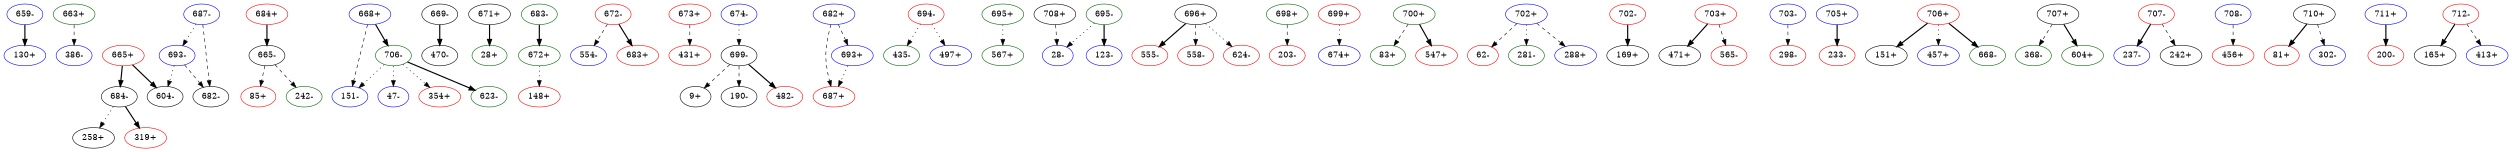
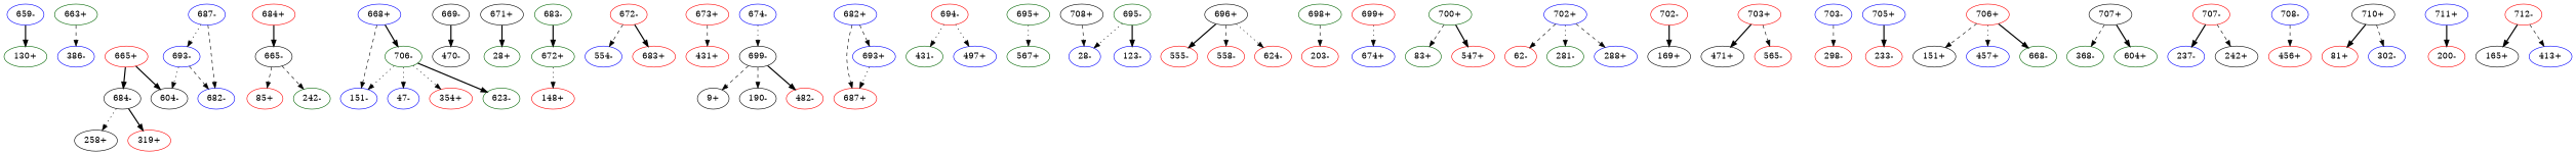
  digraph {
    k=30
    n=10
    s=1100
    node [color=red]
    edge [d=-5 e=6.6 n=10 style=dashed]
    "659-" [color=blue]
-   "130+" [color=blue]
+   "130+" [color=darkgreen]
    "663+" [color=darkgreen]
    "386-" [color=blue]
    "604-" [color=black]
    "665+"
    "684-" [color=black]
    "258+" [color=black]
    "319+"
    "665-" [color=black]
    "85+"
    "242-" [color=darkgreen]
    "668+" [color=blue]
    "151-" [color=blue]
    "706-" [color=darkgreen]
    "47-" [color=blue]
    "354+"
    "623-" [color=darkgreen]
    "669-" [color=black]
    "470-" [color=black]
    "671+" [color=black]
    "28+" [color=darkgreen]
    "672+" [color=darkgreen]
    "148+"
    "554-" [color=blue]
    "672-"
    "683+"
    "673+"
    "431+"
    "674-" [color=blue]
    "699-" [color=black]
    "9+" [color=black]
    "190-" [color=black]
    "482-"
    "682+" [color=blue]
    "687+"
    "693+" [color=blue]
    "683-" [color=darkgreen]
    "684+"
    "687-" [color=blue]
-   "682-" [color=black]
+   "682-" [color=blue]
    "693-" [color=blue]
-   "431-" [color=darkgreen label="435-"]
+   "431-" [color=darkgreen]
    "694-"
    "497+" [color=blue]
    "695+" [color=darkgreen]
    "567+" [color=darkgreen]
    "695-" [color=darkgreen]
    "28-" [color=blue]
    "123-" [color=blue]
    "696+" [color=black]
    "555-"
    "558-"
    "624-"
    "698+" [color=darkgreen]
    "203-"
    "674+" [color=blue]
    "699+"
    "700+" [color=darkgreen]
    "83+" [color=darkgreen]
    "547+"
    "702+" [color=blue]
    "62-"
    "281-" [color=darkgreen]
    "288+" [color=blue]
    "169+" [color=black]
    "702-"
    "471+" [color=black]
    "703+"
    "565-"
    "703-" [color=blue]
    "298-"
    "705+" [color=blue]
    "233-"
    "151+" [color=black]
    "706+"
    "457+" [color=blue]
    "668-" [color=darkgreen]
    "707+" [color=black]
    "368-" [color=darkgreen]
    "604+" [color=darkgreen]
    "237-" [color=blue]
    "707-"
    "242+" [color=black]
    "708+" [color=black]
    "708-" [color=blue]
    "456+"
    "710+" [color=black]
    "81+"
    "302-" [color=blue]
    "711+" [color=blue]
    "200-"
    "165+" [color=black]
    "712-"
    "413+" [color=blue]
    "659-" -> "130+" [d=-26 e=1.9 n=120 style=bold]
    "663+" -> "386-" [d=-7 e=2.0 n=106]
    "665+" -> "604-" [d=-1886 style=bold]
    "665+" -> "684-" [d=-236 e=4.2 n=24 style=bold]
    "684-" -> "258+" [e=5.7 n=13 style=dotted]
    "684-" -> "319+" [d=25 e=2.4 n=74 style=bold]
    "665-" -> "85+" [d=67 e=5.7 n=13]
    "665-" -> "242-" [d=-13 e=3.3 n=39]
    "668+" -> "151-" [d=1 e=2.7 n=61]
    "668+" -> "706-" [d=-5117 e=5.4 n=15 style=bold]
    "706-" -> "151-" [d=-4336 e=4.1 n=26 style=dotted]
    "706-" -> "47-" [d=-26 e=2.7 n=61 style=dotted]
    "706-" -> "354+" [d=85 e=5.7 n=13 style=dotted]
    "706-" -> "623-" [d=40 e=3.7 n=32 style=bold]
    "669-" -> "470-" [d=30 e=3.8 n=29 style=bold]
    "671+" -> "28+" [d=-3 e=3.6 n=33 style=bold]
    "672+" -> "148+" [d=-5677 e=6.0 n=12 style=dotted]
    "672-" -> "554-" [d=-46 e=6.3 n=11]
    "672-" -> "683+" [d=16 e=3.8 n=30 style=bold]
    "673+" -> "431+" [d=25 e=2.1 n=94]
    "674-" -> "699-" [e=4.9 n=18 style=dotted]
    "699-" -> "9+" [d=35 e=3.2 n=42]
    "699-" -> "190-" [d=24 e=6.0 n=12]
    "699-" -> "482-" [d=-16 e=4.9 n=18 style=bold]
    "682+" -> "687+" [d=-192]
    "682+" -> "693+" [d=-206 e=4.4 n=22]
    "693+" -> "687+" [d=-2492 style=dotted]
    "683-" -> "672+" [d=16 e=3.8 n=30 style=bold]
    "684+" -> "665-" [d=-236 e=4.2 n=24 style=bold]
    "687-" -> "682-" [d=-192]
    "687-" -> "693-" [d=-2492 style=dotted]
    "693-" -> "604-" [d=-4 e=2.1 n=98 style=dotted]
    "693-" -> "682-" [d=-206 e=4.4 n=22]
    "694-" -> "431-" [d=-382 e=4.8 n=19 style=dotted]
    "694-" -> "497+" [d=-22 e=2.5 n=70 style=dotted]
    "695+" -> "567+" [d=-41 e=2.1 n=99 style=dotted]
    "695-" -> "28-" [d=49 e=2.9 n=50 style=dotted]
    "695-" -> "123-" [d=11 e=5.2 n=16 style=bold]
    "696+" -> "555-" [d=92 style=bold]
    "696+" -> "558-" [d=-15 e=3.7 n=32]
    "696+" -> "624-" [d=28 e=3.2 n=42 style=dotted]
    "698+" -> "203-" [d=-2 e=2.6 n=62]
    "699+" -> "674+" [e=4.9 n=18 style=dotted]
    "700+" -> "83+" [d=96 e=5.2 n=16]
    "700+" -> "547+" [d=-23 e=2.1 n=99 style=bold]
    "702+" -> "62-" [d=-24 e=2.9 n=50]
    "702+" -> "281-" [d=33 e=5.0 n=17 style=dotted]
    "702+" -> "288+" [d=65 e=4.5 n=21]
    "702-" -> "169+" [d=48 e=3.7 n=32 style=bold]
    "703+" -> "471+" [d=-31 e=5.2 n=16 style=bold]
    "703+" -> "565-" [d=23 e=3.5 n=36]
    "703-" -> "298-" [d=72 e=3.5 n=35]
    "705+" -> "233-" [d=-8 e=3.0 n=47 style=bold]
-   "706+" -> "151+" [d=-13 e=2.7 n=59 style=bold]
+   "706+" -> "151+" [d=-13 e=2.7 n=59]
    "706+" -> "457+" [d=-5086 style=dotted]
    "706+" -> "668-" [d=-5117 e=5.4 n=15 style=bold]
    "707+" -> "368-" [d=-14 e=2.5 n=70]
    "707+" -> "604+" [d=-5253 e=5.5 n=14 style=bold]
    "707-" -> "237-" [d=11 e=3.2 n=43 style=bold]
    "707-" -> "242+" [d=-8431]
    "708+" -> "28-" [d=-3513]
    "708-" -> "456+" [d=-30 e=1.9 n=123]
    "710+" -> "81+" [d=-35 e=3.8 n=30 style=bold]
    "710+" -> "302-" [d=21 e=3.4 n=38]
    "711+" -> "200-" [d=-2 e=2.6 n=66 style=bold]
    "712-" -> "165+" [d=-31 e=5.4 n=15 style=bold]
    "712-" -> "413+" [d=15 e=2.4 n=74]
  }
